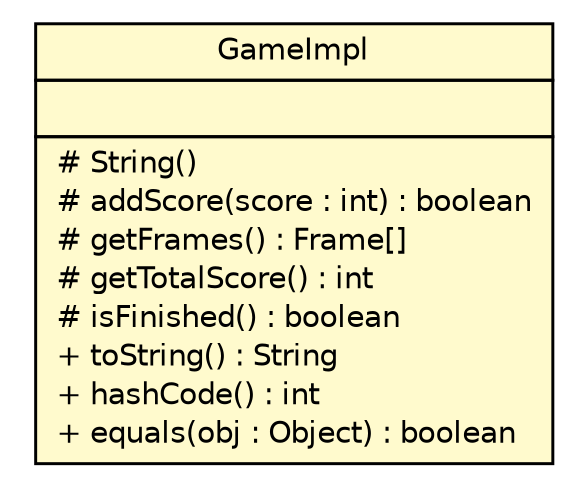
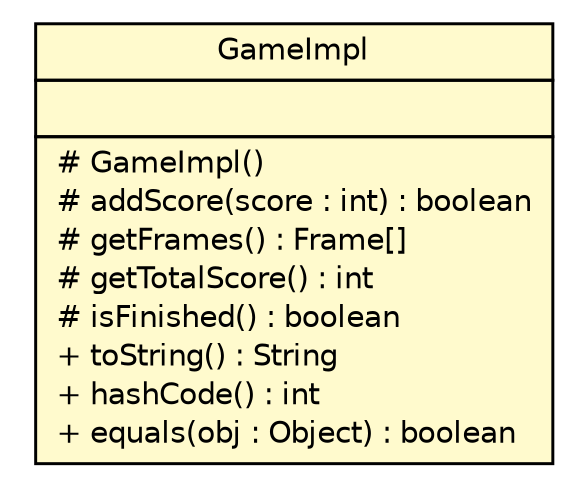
  digraph {
    nodesep=0.25
    ranksep=0.5
-   n1 [fontcolor=black fontname=Helvetica fontsize=10.0 label=<<table title="thmuggleton.model.impl.GameImpl" border="0" cellborder="1" cellspacing="0" cellpadding="2" port="p" bgcolor="lemonChiffon" href="./GameImpl.html"> 		<tr><td><table border="0" cellspacing="0" cellpadding="1"> <tr><td align="center" balign="center"> GameImpl </td></tr> 		</table></td></tr> 		<tr><td><table border="0" cellspacing="0" cellpadding="1"> <tr><td align="left" balign="left">  </td></tr> 		</table></td></tr> 		<tr><td><table border="0" cellspacing="0" cellpadding="1"> <tr><td align="left" balign="left"> # String() </td></tr> <tr><td align="left" balign="left"> # addScore(score : int) : boolean </td></tr> <tr><td align="left" balign="left"> # getFrames() : Frame[] </td></tr> <tr><td align="left" balign="left"> # getTotalScore() : int </td></tr> <tr><td align="left" balign="left"> # isFinished() : boolean </td></tr> <tr><td align="left" balign="left"> + toString() : String </td></tr> <tr><td align="left" balign="left"> + hashCode() : int </td></tr> <tr><td align="left" balign="left"> + equals(obj : Object) : boolean </td></tr> 		</table></td></tr> 		</table>> shape=plaintext]
+   n1 [fontcolor=black fontname=Helvetica fontsize=10.0 label=<<table title="thmuggleton.model.impl.GameImpl" border="0" cellborder="1" cellspacing="0" cellpadding="2" port="p" bgcolor="lemonChiffon" href="./GameImpl.html"> 		<tr><td><table border="0" cellspacing="0" cellpadding="1"> <tr><td align="center" balign="center"> GameImpl </td></tr> 		</table></td></tr> 		<tr><td><table border="0" cellspacing="0" cellpadding="1"> <tr><td align="left" balign="left">  </td></tr> 		</table></td></tr> 		<tr><td><table border="0" cellspacing="0" cellpadding="1"> <tr><td align="left" balign="left"> # GameImpl() </td></tr> <tr><td align="left" balign="left"> # addScore(score : int) : boolean </td></tr> <tr><td align="left" balign="left"> # getFrames() : Frame[] </td></tr> <tr><td align="left" balign="left"> # getTotalScore() : int </td></tr> <tr><td align="left" balign="left"> # isFinished() : boolean </td></tr> <tr><td align="left" balign="left"> + toString() : String </td></tr> <tr><td align="left" balign="left"> + hashCode() : int </td></tr> <tr><td align="left" balign="left"> + equals(obj : Object) : boolean </td></tr> 		</table></td></tr> 		</table>> shape=plaintext]
  }
